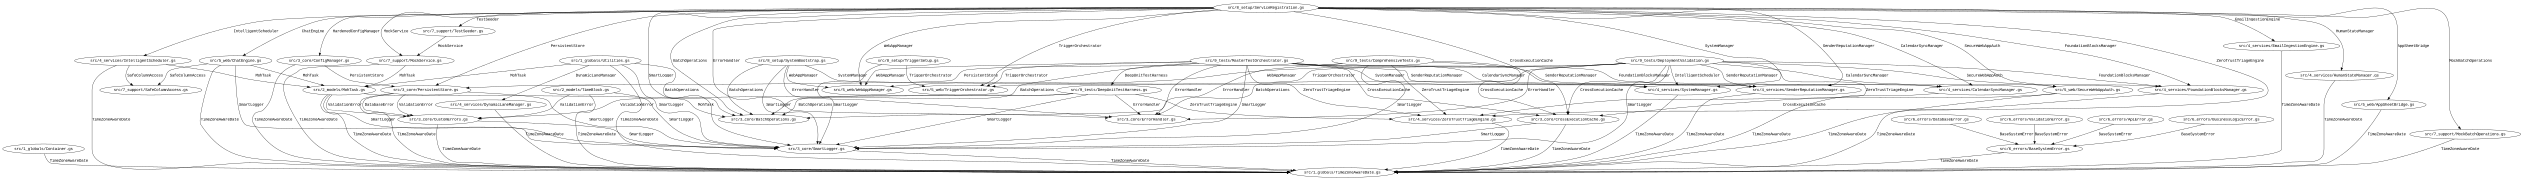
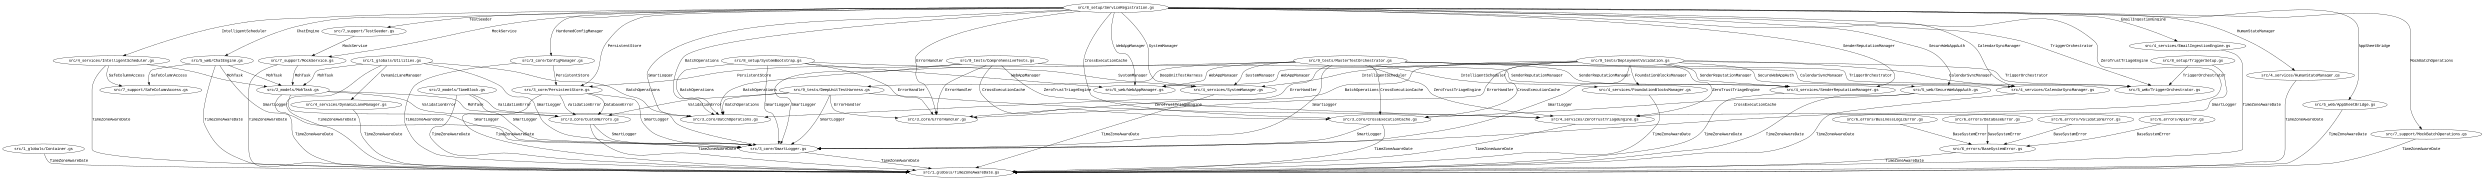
  digraph {
    fontname="Liberation Mono"
    node [fontname="Liberation Mono"]
    edge [fontname="Liberation Mono"]
    "src/1_globals/Container.gs"
    "src/1_globals/TimeZoneAwareDate.gs"
    "src/1_globals/Utilities.gs"
    "src/2_models/MohTask.gs"
    "src/3_core/BatchOperations.gs"
    "src/3_core/SmartLogger.gs"
    "src/4_services/DynamicLaneManager.gs"
    "src/3_core/CustomErrors.gs"
    "src/2_models/TimeBlock.gs"
    "src/3_core/ConfigManager.gs"
    "src/3_core/PersistentStore.gs"
    "src/3_core/CrossExecutionCache.gs"
    "src/4_services/CalendarSyncManager.gs"
    "src/4_services/EmailIngestionEngine.gs"
    "src/4_services/FoundationBlocksManager.gs"
    "src/4_services/HumanStateManager.gs"
    "src/4_services/IntelligentScheduler.gs"
    "src/7_support/SafeColumnAccess.gs"
    "src/4_services/SenderReputationManager.gs"
    "src/4_services/SystemManager.gs"
    "src/4_services/ZeroTrustTriageEngine.gs"
    "src/5_web/AppSheetBridge.gs"
    "src/5_web/ChatEngine.gs"
    "src/5_web/SecureWebAppAuth.gs"
    "src/6_errors/ApiError.gs"
    "src/6_errors/BaseSystemError.gs"
    "src/6_errors/BusinessLogicError.gs"
    "src/6_errors/DatabaseError.gs"
    "src/6_errors/ValidationError.gs"
    "src/7_support/MockBatchOperations.gs"
    "src/7_support/MockService.gs"
    "src/7_support/TestSeeder.gs"
    "src/8_setup/ServiceRegistration.gs"
    "src/3_core/ErrorHandler.gs"
    "src/5_web/TriggerOrchestrator.gs"
    "src/5_web/WebAppManager.gs"
    "src/8_setup/SystemBootstrap.gs"
    "src/8_setup/TriggerSetup.gs"
    "src/9_tests/ComprehensiveTests.gs"
    "src/9_tests/DeepUnitTestHarness.gs"
    "src/9_tests/DeploymentValidation.gs"
    "src/9_tests/MasterTestOrchestrator.gs"
    "src/1_globals/Container.gs" -> "src/1_globals/TimeZoneAwareDate.gs" [label=TimeZoneAwareDate]
    "src/1_globals/Utilities.gs" -> "src/1_globals/TimeZoneAwareDate.gs" [label=TimeZoneAwareDate]
    "src/1_globals/Utilities.gs" -> "src/2_models/MohTask.gs" [label=MohTask]
    "src/1_globals/Utilities.gs" -> "src/3_core/BatchOperations.gs" [label=BatchOperations]
    "src/1_globals/Utilities.gs" -> "src/3_core/SmartLogger.gs" [label=SmartLogger]
    "src/1_globals/Utilities.gs" -> "src/4_services/DynamicLaneManager.gs" [label=DynamicLaneManager]
    "src/2_models/MohTask.gs" -> "src/1_globals/TimeZoneAwareDate.gs" [label=TimeZoneAwareDate]
    "src/2_models/MohTask.gs" -> "src/3_core/BatchOperations.gs" [label=MohTask]
    "src/2_models/MohTask.gs" -> "src/3_core/SmartLogger.gs" [label=SmartLogger]
    "src/2_models/MohTask.gs" -> "src/3_core/CustomErrors.gs" [label=ValidationError]
    "src/3_core/SmartLogger.gs" -> "src/1_globals/TimeZoneAwareDate.gs" [label=TimeZoneAwareDate]
    "src/4_services/DynamicLaneManager.gs" -> "src/1_globals/TimeZoneAwareDate.gs" [label=TimeZoneAwareDate]
    "src/3_core/CustomErrors.gs" -> "src/1_globals/TimeZoneAwareDate.gs" [label=TimeZoneAwareDate]
    "src/3_core/CustomErrors.gs" -> "src/3_core/SmartLogger.gs" [label=SmartLogger]
    "src/2_models/TimeBlock.gs" -> "src/1_globals/TimeZoneAwareDate.gs" [label=TimeZoneAwareDate]
    "src/2_models/TimeBlock.gs" -> "src/3_core/SmartLogger.gs" [label=SmartLogger]
    "src/2_models/TimeBlock.gs" -> "src/3_core/CustomErrors.gs" [label=ValidationError]
    "src/3_core/ConfigManager.gs" -> "src/1_globals/TimeZoneAwareDate.gs" [label=TimeZoneAwareDate]
    "src/3_core/ConfigManager.gs" -> "src/3_core/PersistentStore.gs" [label=PersistentStore]
    "src/3_core/PersistentStore.gs" -> "src/1_globals/TimeZoneAwareDate.gs" [label=TimeZoneAwareDate]
    "src/3_core/PersistentStore.gs" -> "src/3_core/SmartLogger.gs" [label=SmartLogger]
    "src/3_core/PersistentStore.gs" -> "src/3_core/CustomErrors.gs" [label=DatabaseError]
    "src/3_core/PersistentStore.gs" -> "src/3_core/CustomErrors.gs" [label=ValidationError]
    "src/3_core/CrossExecutionCache.gs" -> "src/1_globals/TimeZoneAwareDate.gs" [label=TimeZoneAwareDate]
    "src/3_core/CrossExecutionCache.gs" -> "src/3_core/SmartLogger.gs" [label=SmartLogger]
    "src/4_services/CalendarSyncManager.gs" -> "src/1_globals/TimeZoneAwareDate.gs" [label=TimeZoneAwareDate]
    "src/4_services/EmailIngestionEngine.gs" -> "src/1_globals/TimeZoneAwareDate.gs" [label=TimeZoneAwareDate]
    "src/4_services/FoundationBlocksManager.gs" -> "src/1_globals/TimeZoneAwareDate.gs" [label=TimeZoneAwareDate]
    "src/4_services/HumanStateManager.gs" -> "src/1_globals/TimeZoneAwareDate.gs" [label=TimeZoneAwareDate]
    "src/4_services/IntelligentScheduler.gs" -> "src/1_globals/TimeZoneAwareDate.gs" [label=TimeZoneAwareDate]
    "src/4_services/IntelligentScheduler.gs" -> "src/2_models/MohTask.gs" [label=MohTask]
    "src/4_services/IntelligentScheduler.gs" -> "src/7_support/SafeColumnAccess.gs" [label=SafeColumnAccess]
    "src/4_services/SenderReputationManager.gs" -> "src/1_globals/TimeZoneAwareDate.gs" [label=TimeZoneAwareDate]
    "src/4_services/SystemManager.gs" -> "src/1_globals/TimeZoneAwareDate.gs" [label=TimeZoneAwareDate]
    "src/4_services/ZeroTrustTriageEngine.gs" -> "src/1_globals/TimeZoneAwareDate.gs" [label=TimeZoneAwareDate]
    "src/5_web/AppSheetBridge.gs" -> "src/1_globals/TimeZoneAwareDate.gs" [label=TimeZoneAwareDate]
    "src/5_web/ChatEngine.gs" -> "src/1_globals/TimeZoneAwareDate.gs" [label=TimeZoneAwareDate]
    "src/5_web/ChatEngine.gs" -> "src/2_models/MohTask.gs" [label=MohTask]
    "src/5_web/ChatEngine.gs" -> "src/3_core/SmartLogger.gs" [label=SmartLogger]
    "src/5_web/ChatEngine.gs" -> "src/7_support/SafeColumnAccess.gs" [label=SafeColumnAccess]
    "src/5_web/SecureWebAppAuth.gs" -> "src/1_globals/TimeZoneAwareDate.gs" [label=TimeZoneAwareDate]
    "src/5_web/SecureWebAppAuth.gs" -> "src/3_core/CrossExecutionCache.gs" [label=CrossExecutionCache]
    "src/6_errors/ApiError.gs" -> "src/6_errors/BaseSystemError.gs" [label=BaseSystemError]
    "src/6_errors/BaseSystemError.gs" -> "src/1_globals/TimeZoneAwareDate.gs" [label=TimeZoneAwareDate]
    "src/6_errors/BusinessLogicError.gs" -> "src/6_errors/BaseSystemError.gs" [label=BaseSystemError]
    "src/6_errors/DatabaseError.gs" -> "src/6_errors/BaseSystemError.gs" [label=BaseSystemError]
    "src/6_errors/ValidationError.gs" -> "src/6_errors/BaseSystemError.gs" [label=BaseSystemError]
    "src/7_support/MockBatchOperations.gs" -> "src/1_globals/TimeZoneAwareDate.gs" [label=TimeZoneAwareDate]
    "src/7_support/MockService.gs" -> "src/1_globals/TimeZoneAwareDate.gs" [label=TimeZoneAwareDate]
    "src/7_support/MockService.gs" -> "src/2_models/MohTask.gs" [label=MohTask]
    "src/7_support/TestSeeder.gs" -> "src/7_support/MockService.gs" [label=MockService]
    "src/8_setup/ServiceRegistration.gs" -> "src/3_core/BatchOperations.gs" [label=BatchOperations]
    "src/8_setup/ServiceRegistration.gs" -> "src/3_core/SmartLogger.gs" [label=SmartLogger]
    "src/8_setup/ServiceRegistration.gs" -> "src/3_core/ConfigManager.gs" [label=HardenedConfigManager]
    "src/8_setup/ServiceRegistration.gs" -> "src/3_core/PersistentStore.gs" [label=PersistentStore]
    "src/8_setup/ServiceRegistration.gs" -> "src/3_core/CrossExecutionCache.gs" [label=CrossExecutionCache]
    "src/8_setup/ServiceRegistration.gs" -> "src/4_services/CalendarSyncManager.gs" [label=CalendarSyncManager]
    "src/8_setup/ServiceRegistration.gs" -> "src/4_services/EmailIngestionEngine.gs" [label=EmailIngestionEngine]
-   "src/8_setup/ServiceRegistration.gs" -> "src/4_services/FoundationBlocksManager.gs" [label=FoundationBlocksManager]
    "src/8_setup/ServiceRegistration.gs" -> "src/4_services/HumanStateManager.gs" [label=HumanStateManager]
    "src/8_setup/ServiceRegistration.gs" -> "src/4_services/IntelligentScheduler.gs" [label=IntelligentScheduler]
    "src/8_setup/ServiceRegistration.gs" -> "src/4_services/SenderReputationManager.gs" [label=SenderReputationManager]
    "src/8_setup/ServiceRegistration.gs" -> "src/4_services/SystemManager.gs" [label=SystemManager]
    "src/8_setup/ServiceRegistration.gs" -> "src/4_services/ZeroTrustTriageEngine.gs" [label=ZeroTrustTriageEngine]
    "src/8_setup/ServiceRegistration.gs" -> "src/5_web/AppSheetBridge.gs" [label=AppSheetBridge]
    "src/8_setup/ServiceRegistration.gs" -> "src/5_web/ChatEngine.gs" [label=ChatEngine]
    "src/8_setup/ServiceRegistration.gs" -> "src/5_web/SecureWebAppAuth.gs" [label=SecureWebAppAuth]
    "src/8_setup/ServiceRegistration.gs" -> "src/7_support/MockBatchOperations.gs" [label=MockBatchOperations]
    "src/8_setup/ServiceRegistration.gs" -> "src/7_support/MockService.gs" [label=MockService]
    "src/8_setup/ServiceRegistration.gs" -> "src/7_support/TestSeeder.gs" [label=TestSeeder]
    "src/8_setup/ServiceRegistration.gs" -> "src/3_core/ErrorHandler.gs" [label=ErrorHandler]
    "src/8_setup/ServiceRegistration.gs" -> "src/5_web/TriggerOrchestrator.gs" [label=TriggerOrchestrator]
    "src/8_setup/ServiceRegistration.gs" -> "src/5_web/WebAppManager.gs" [label=WebAppManager]
    "src/8_setup/SystemBootstrap.gs" -> "src/3_core/BatchOperations.gs" [label=BatchOperations]
    "src/8_setup/SystemBootstrap.gs" -> "src/3_core/SmartLogger.gs" [label=SmartLogger]
    "src/8_setup/SystemBootstrap.gs" -> "src/4_services/SystemManager.gs" [label=SystemManager]
    "src/8_setup/SystemBootstrap.gs" -> "src/3_core/ErrorHandler.gs" [label=ErrorHandler]
    "src/8_setup/SystemBootstrap.gs" -> "src/5_web/WebAppManager.gs" [label=WebAppManager]
    "src/8_setup/TriggerSetup.gs" -> "src/3_core/SmartLogger.gs" [label=SmartLogger]
    "src/8_setup/TriggerSetup.gs" -> "src/5_web/TriggerOrchestrator.gs" [label=TriggerOrchestrator]
    "src/9_tests/ComprehensiveTests.gs" -> "src/3_core/SmartLogger.gs" [label=SmartLogger]
    "src/9_tests/ComprehensiveTests.gs" -> "src/3_core/PersistentStore.gs" [label=PersistentStore]
    "src/9_tests/ComprehensiveTests.gs" -> "src/3_core/CrossExecutionCache.gs" [label=CrossExecutionCache]
    "src/9_tests/ComprehensiveTests.gs" -> "src/4_services/SenderReputationManager.gs" [label=SenderReputationManager]
    "src/9_tests/ComprehensiveTests.gs" -> "src/4_services/ZeroTrustTriageEngine.gs" [label=ZeroTrustTriageEngine]
    "src/9_tests/ComprehensiveTests.gs" -> "src/3_core/ErrorHandler.gs" [label=ErrorHandler]
    "src/9_tests/DeepUnitTestHarness.gs" -> "src/3_core/BatchOperations.gs" [label=BatchOperations]
    "src/9_tests/DeepUnitTestHarness.gs" -> "src/3_core/SmartLogger.gs" [label=SmartLogger]
    "src/9_tests/DeepUnitTestHarness.gs" -> "src/3_core/CustomErrors.gs" [label=ValidationError]
    "src/9_tests/DeepUnitTestHarness.gs" -> "src/4_services/ZeroTrustTriageEngine.gs" [label=ZeroTrustTriageEngine]
    "src/9_tests/DeepUnitTestHarness.gs" -> "src/3_core/ErrorHandler.gs" [label=ErrorHandler]
    "src/9_tests/DeploymentValidation.gs" -> "src/3_core/BatchOperations.gs" [label=BatchOperations]
    "src/9_tests/DeploymentValidation.gs" -> "src/3_core/SmartLogger.gs" [label=SmartLogger]
    "src/9_tests/DeploymentValidation.gs" -> "src/3_core/CrossExecutionCache.gs" [label=CrossExecutionCache]
    "src/9_tests/DeploymentValidation.gs" -> "src/4_services/CalendarSyncManager.gs" [label=CalendarSyncManager]
    "src/9_tests/DeploymentValidation.gs" -> "src/4_services/FoundationBlocksManager.gs" [label=FoundationBlocksManager]
    "src/9_tests/DeploymentValidation.gs" -> "src/4_services/SenderReputationManager.gs" [label=SenderReputationManager]
    "src/9_tests/DeploymentValidation.gs" -> "src/4_services/SystemManager.gs" [label=IntelligentScheduler]
    "src/9_tests/DeploymentValidation.gs" -> "src/4_services/ZeroTrustTriageEngine.gs" [label=ZeroTrustTriageEngine]
    "src/9_tests/DeploymentValidation.gs" -> "src/5_web/SecureWebAppAuth.gs" [label=SecureWebAppAuth]
    "src/9_tests/DeploymentValidation.gs" -> "src/3_core/ErrorHandler.gs" [label=ErrorHandler]
    "src/9_tests/DeploymentValidation.gs" -> "src/5_web/TriggerOrchestrator.gs" [label=TriggerOrchestrator]
    "src/9_tests/DeploymentValidation.gs" -> "src/5_web/WebAppManager.gs" [label=WebAppManager]
    "src/9_tests/MasterTestOrchestrator.gs" -> "src/3_core/BatchOperations.gs" [label=BatchOperations]
    "src/9_tests/MasterTestOrchestrator.gs" -> "src/3_core/SmartLogger.gs" [label=SmartLogger]
    "src/9_tests/MasterTestOrchestrator.gs" -> "src/3_core/CrossExecutionCache.gs" [label=CrossExecutionCache]
    "src/9_tests/MasterTestOrchestrator.gs" -> "src/4_services/CalendarSyncManager.gs" [label=CalendarSyncManager]
-   "src/9_tests/MasterTestOrchestrator.gs" -> "src/4_services/FoundationBlocksManager.gs" [label=FoundationBlocksManager]
+   "src/9_tests/MasterTestOrchestrator.gs" -> "src/4_services/FoundationBlocksManager.gs" [label=IntelligentScheduler]
    "src/9_tests/MasterTestOrchestrator.gs" -> "src/4_services/SenderReputationManager.gs" [label=SenderReputationManager]
    "src/9_tests/MasterTestOrchestrator.gs" -> "src/4_services/SystemManager.gs" [label=SystemManager]
    "src/9_tests/MasterTestOrchestrator.gs" -> "src/4_services/ZeroTrustTriageEngine.gs" [label=ZeroTrustTriageEngine]
    "src/9_tests/MasterTestOrchestrator.gs" -> "src/3_core/ErrorHandler.gs" [label=ErrorHandler]
    "src/9_tests/MasterTestOrchestrator.gs" -> "src/5_web/TriggerOrchestrator.gs" [label=TriggerOrchestrator]
    "src/9_tests/MasterTestOrchestrator.gs" -> "src/5_web/WebAppManager.gs" [label=WebAppManager]
    "src/9_tests/MasterTestOrchestrator.gs" -> "src/9_tests/DeepUnitTestHarness.gs" [label=DeepUnitTestHarness]
  }
